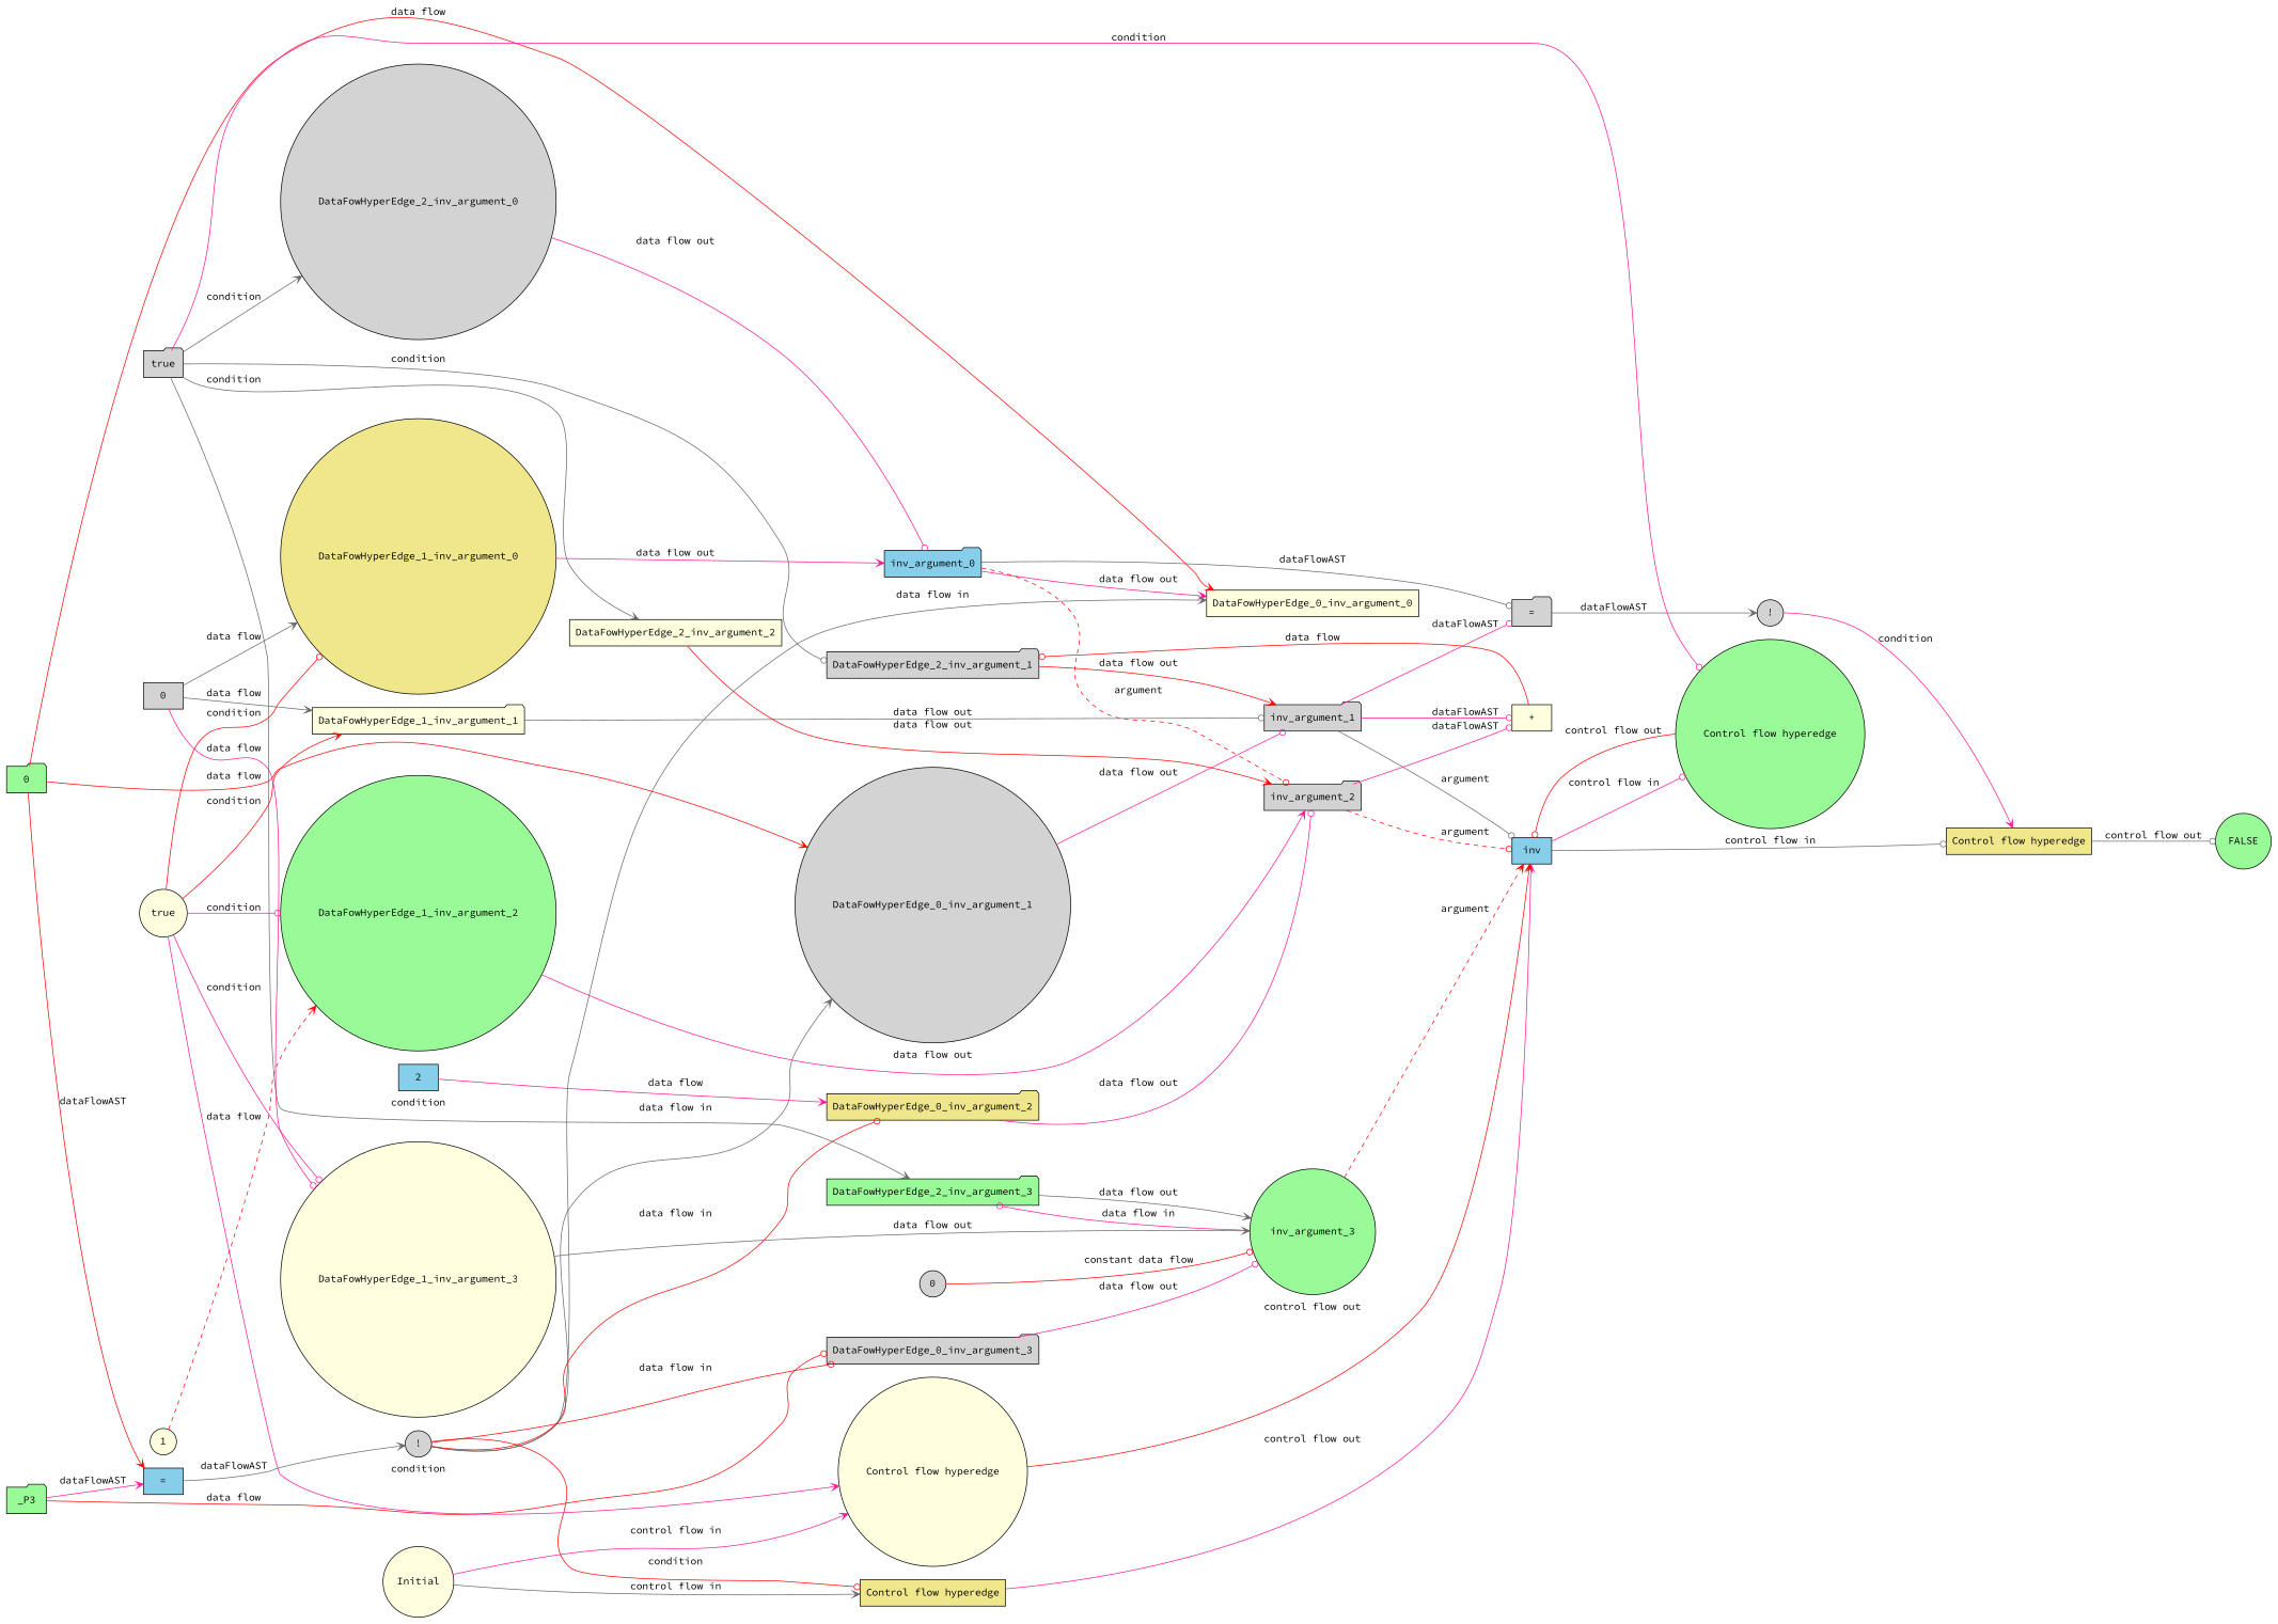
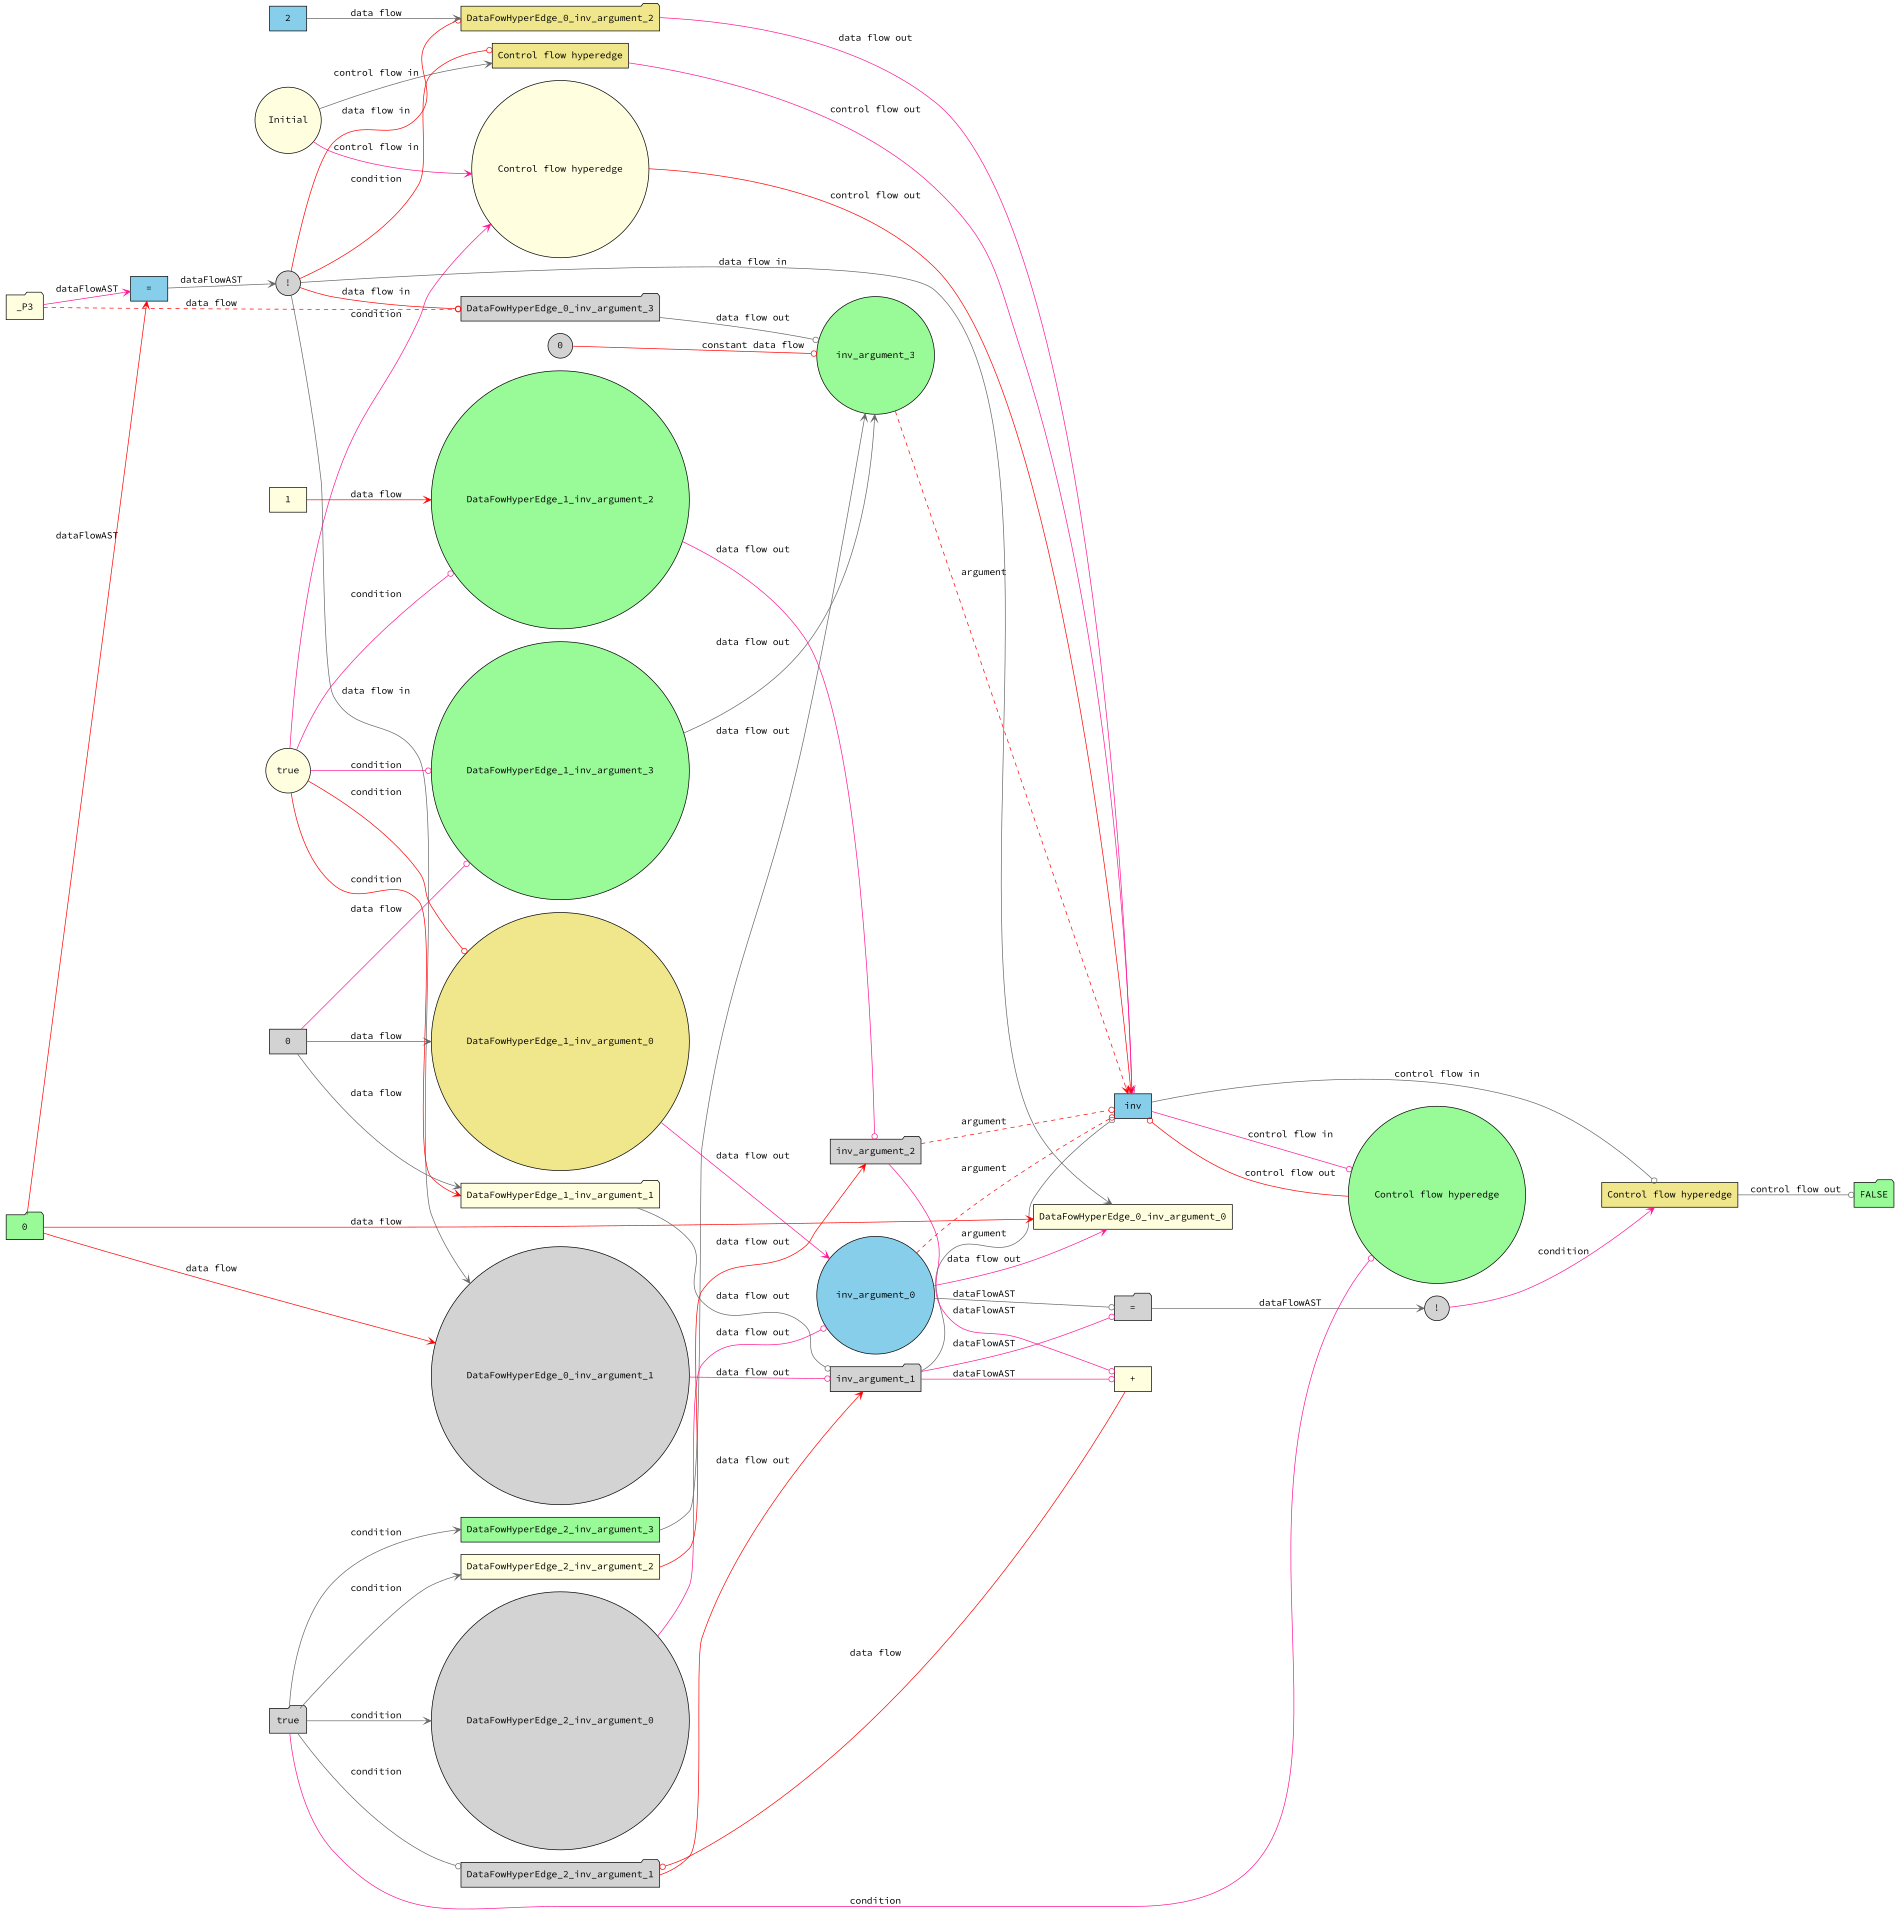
  digraph {
    fontname="Source Code Pro"
    rankdir=LR
    node [fillcolor=lightgrey fontname="Source Code Pro" shape=circle style=filled]
    edge [arrowhead=vee color=deeppink fontname="Source Code Pro"]
    n1 [fillcolor=skyblue label=inv nodeName=inv shape=box]
    n2 [fillcolor=palegreen label="Control flow hyperedge" nodeName=ControlFowHyperEdge_2]
    n3 [fillcolor=khaki label="Control flow hyperedge" nodeName=ControlFowHyperEdge_3 shape=box]
-   n4 [fillcolor=palegreen label=FALSE nodeName=FALSE]
+   n4 [fillcolor=palegreen label=FALSE nodeName=FALSE shape=folder]
    n5 [fillcolor=lightyellow label=Initial nodeName=Initial]
    n6 [fillcolor=khaki label="Control flow hyperedge" nodeName=ControlFowHyperEdge_0 shape=box]
    n7 [fillcolor=lightyellow label="Control flow hyperedge" nodeName=ControlFowHyperEdge_1]
-   n8 [fillcolor=skyblue label=inv_argument_0 nodeName=argument0 shape=folder]
+   n8 [fillcolor=skyblue label=inv_argument_0 nodeName=argument0]
    n9 [label="=" nodeName=xxxFALSE___inv_3xxxguard_0_node_1 shape=folder]
    n10 [fillcolor=lightyellow label=DataFowHyperEdge_0_inv_argument_0 nodeName=DataFowHyperEdge_0_inv_argument_0 shape=box]
    n11 [label="!" nodeName=xxxFALSE___inv_3xxxguard_0_node_0]
    n12 [label=inv_argument_1 nodeName=argument1 shape=folder]
    n13 [fillcolor=lightyellow label="+" nodeName=xxxinv___inv_2xxxdataFlow_0_node_0 shape=box]
    n14 [label=DataFowHyperEdge_2_inv_argument_1 nodeName=DataFowHyperEdge_2_inv_argument_1 shape=folder]
    n15 [label=inv_argument_2 nodeName=argument2 shape=folder]
    n16 [fillcolor=palegreen label=inv_argument_3 nodeName=argument3]
-   n17 [fillcolor=palegreen label=DataFowHyperEdge_2_inv_argument_3 nodeName=DataFowHyperEdge_2_inv_argument_3 shape=folder]
+   n17 [fillcolor=palegreen label=DataFowHyperEdge_2_inv_argument_3 nodeName=DataFowHyperEdge_2_inv_argument_3 shape=box]
    n18 [label="!" nodeName=xxxinv___Initial_0xxxguard_0_node_0]
    n19 [label=DataFowHyperEdge_0_inv_argument_1 nodeName=DataFowHyperEdge_0_inv_argument_1]
    n20 [fillcolor=khaki label=DataFowHyperEdge_0_inv_argument_2 nodeName=DataFowHyperEdge_0_inv_argument_2 shape=folder]
    n21 [label=DataFowHyperEdge_0_inv_argument_3 nodeName=DataFowHyperEdge_0_inv_argument_3 shape=folder]
    n22 [fillcolor=skyblue label="=" nodeName=xxxinv___Initial_0xxxguard_0_node_1 shape=box]
-   n23 [fillcolor=palegreen label=_P3 nodeName=xxxinv___Initial_0xxxdataFlow3_node_0 shape=folder]
+   n23 [fillcolor=lightyellow label=_P3 nodeName=xxxinv___Initial_0xxxdataFlow3_node_0 shape=folder]
    n24 [fillcolor=palegreen label=0 nodeName=xxxinv___Initial_0xxxdataFlow_0_node_0 shape=folder]
    n25 [fillcolor=skyblue label=2 nodeName=xxxinv___Initial_0xxxdataFlow2_node_0 shape=box]
    n26 [fillcolor=lightyellow label=true nodeName=true_1]
    n27 [fillcolor=khaki label=DataFowHyperEdge_1_inv_argument_0 nodeName=DataFowHyperEdge_1_inv_argument_0]
    n28 [fillcolor=lightyellow label=DataFowHyperEdge_1_inv_argument_1 nodeName=DataFowHyperEdge_1_inv_argument_1 shape=folder]
    n29 [fillcolor=palegreen label=DataFowHyperEdge_1_inv_argument_2 nodeName=DataFowHyperEdge_1_inv_argument_2]
-   n30 [fillcolor=lightyellow label=DataFowHyperEdge_1_inv_argument_3 nodeName=DataFowHyperEdge_1_inv_argument_3]
+   n30 [fillcolor=palegreen label=DataFowHyperEdge_1_inv_argument_3 nodeName=DataFowHyperEdge_1_inv_argument_3]
    n31 [label=0 nodeName=xxxinv___Initial_1xxxdataFlow_0_node_0 shape=box]
-   n32 [fillcolor=lightyellow label=1 nodeName=xxxinv___Initial_1xxxdataFlow2_node_0]
+   n32 [fillcolor=lightyellow label=1 nodeName=xxxinv___Initial_1xxxdataFlow2_node_0 shape=box]
    n33 [label=true nodeName=true_2 shape=folder]
    n34 [label=DataFowHyperEdge_2_inv_argument_0 nodeName=DataFowHyperEdge_2_inv_argument_0]
    n35 [fillcolor=lightyellow label=DataFowHyperEdge_2_inv_argument_2 nodeName=DataFowHyperEdge_2_inv_argument_2 shape=box]
    n36 [label=0 nodeName=xxxFALSE___inv_3xxxinv_argument_3_constant_0]
    n1 -> n2 [arrowhead=odot label="control flow in"]
    n1 -> n3 [arrowhead=odot color=gray40 label="control flow in"]
    n2 -> n1 [arrowhead=odot color=red label="control flow out"]
    n3 -> n4 [arrowhead=odot color=gray40 label="control flow out"]
    n5 -> n6 [color=gray40 label="control flow in"]
    n5 -> n7 [label="control flow in"]
    n6 -> n1 [label="control flow out"]
    n7 -> n1 [color=red label="control flow out"]
-   n8 -> n15 [arrowhead=odot color=red label=argument style=dashed]
+   n8 -> n1 [arrowhead=odot color=red label=argument style=dashed]
    n8 -> n9 [arrowhead=odot color=gray40 label=dataFlowAST]
    n8 -> n10 [label="data flow out"]
    n9 -> n11 [color=gray40 label=dataFlowAST]
    n11 -> n3 [label=condition]
    n12 -> n1 [arrowhead=odot color=gray40 label=argument style=solid]
    n12 -> n9 [arrowhead=odot label=dataFlowAST]
    n12 -> n13 [arrowhead=odot label=dataFlowAST]
    n13 -> n14 [arrowhead=odot color=red label="data flow"]
    n14 -> n12 [color=red label="data flow out"]
    n15 -> n1 [arrowhead=odot color=red label=argument style=dashed]
    n15 -> n13 [arrowhead=odot label=dataFlowAST]
    n16 -> n1 [color=red label=argument style=dashed]
-   n16 -> n17 [arrowhead=odot label="data flow in"]
    n17 -> n16 [color=gray40 label="data flow out"]
    n18 -> n6 [arrowhead=odot color=red label=condition]
    n18 -> n10 [color=gray40 label="data flow in"]
    n18 -> n19 [color=gray40 label="data flow in"]
    n18 -> n20 [arrowhead=odot color=red label="data flow in"]
    n18 -> n21 [arrowhead=odot color=red label="data flow in"]
    n19 -> n12 [arrowhead=odot label="data flow out"]
-   n20 -> n15 [arrowhead=odot label="data flow out"]
-   n21 -> n16 [arrowhead=odot label="data flow out"]
+   n20 -> n1 [arrowhead=odot label="data flow out"]
+   n21 -> n16 [arrowhead=odot color=gray40 label="data flow out"]
    n22 -> n18 [color=gray40 label=dataFlowAST]
-   n23 -> n21 [arrowhead=odot color=red label="data flow"]
+   n23 -> n21 [arrowhead=odot color=red label="data flow" style=dashed]
    n23 -> n22 [label=dataFlowAST]
    n24 -> n10 [color=red label="data flow"]
    n24 -> n19 [color=red label="data flow"]
    n24 -> n22 [color=red label=dataFlowAST]
-   n25 -> n20 [label="data flow"]
+   n25 -> n20 [color=gray40 label="data flow"]
    n26 -> n7 [label=condition]
    n26 -> n27 [arrowhead=odot color=red label=condition]
    n26 -> n28 [color=red label=condition]
    n26 -> n29 [arrowhead=odot label=condition]
    n26 -> n30 [arrowhead=odot label=condition]
    n27 -> n8 [label="data flow out"]
    n28 -> n12 [arrowhead=odot color=gray40 label="data flow out"]
-   n29 -> n15 [label="data flow out"]
+   n29 -> n15 [arrowhead=odot label="data flow out"]
    n30 -> n16 [color=gray40 label="data flow out"]
    n31 -> n27 [color=gray40 label="data flow"]
    n31 -> n28 [color=gray40 label="data flow"]
    n31 -> n30 [arrowhead=odot label="data flow"]
-   n32 -> n29 [color=red label="data flow" style=dashed]
+   n32 -> n29 [color=red label="data flow"]
    n33 -> n2 [arrowhead=odot label=condition]
    n33 -> n14 [arrowhead=odot color=gray40 label=condition]
    n33 -> n17 [color=gray40 label=condition]
    n33 -> n34 [color=gray40 label=condition]
    n33 -> n35 [color=gray40 label=condition]
    n34 -> n8 [arrowhead=odot label="data flow out"]
    n35 -> n15 [color=red label="data flow out"]
    n36 -> n16 [arrowhead=odot color=red label="constant data flow"]
  }
